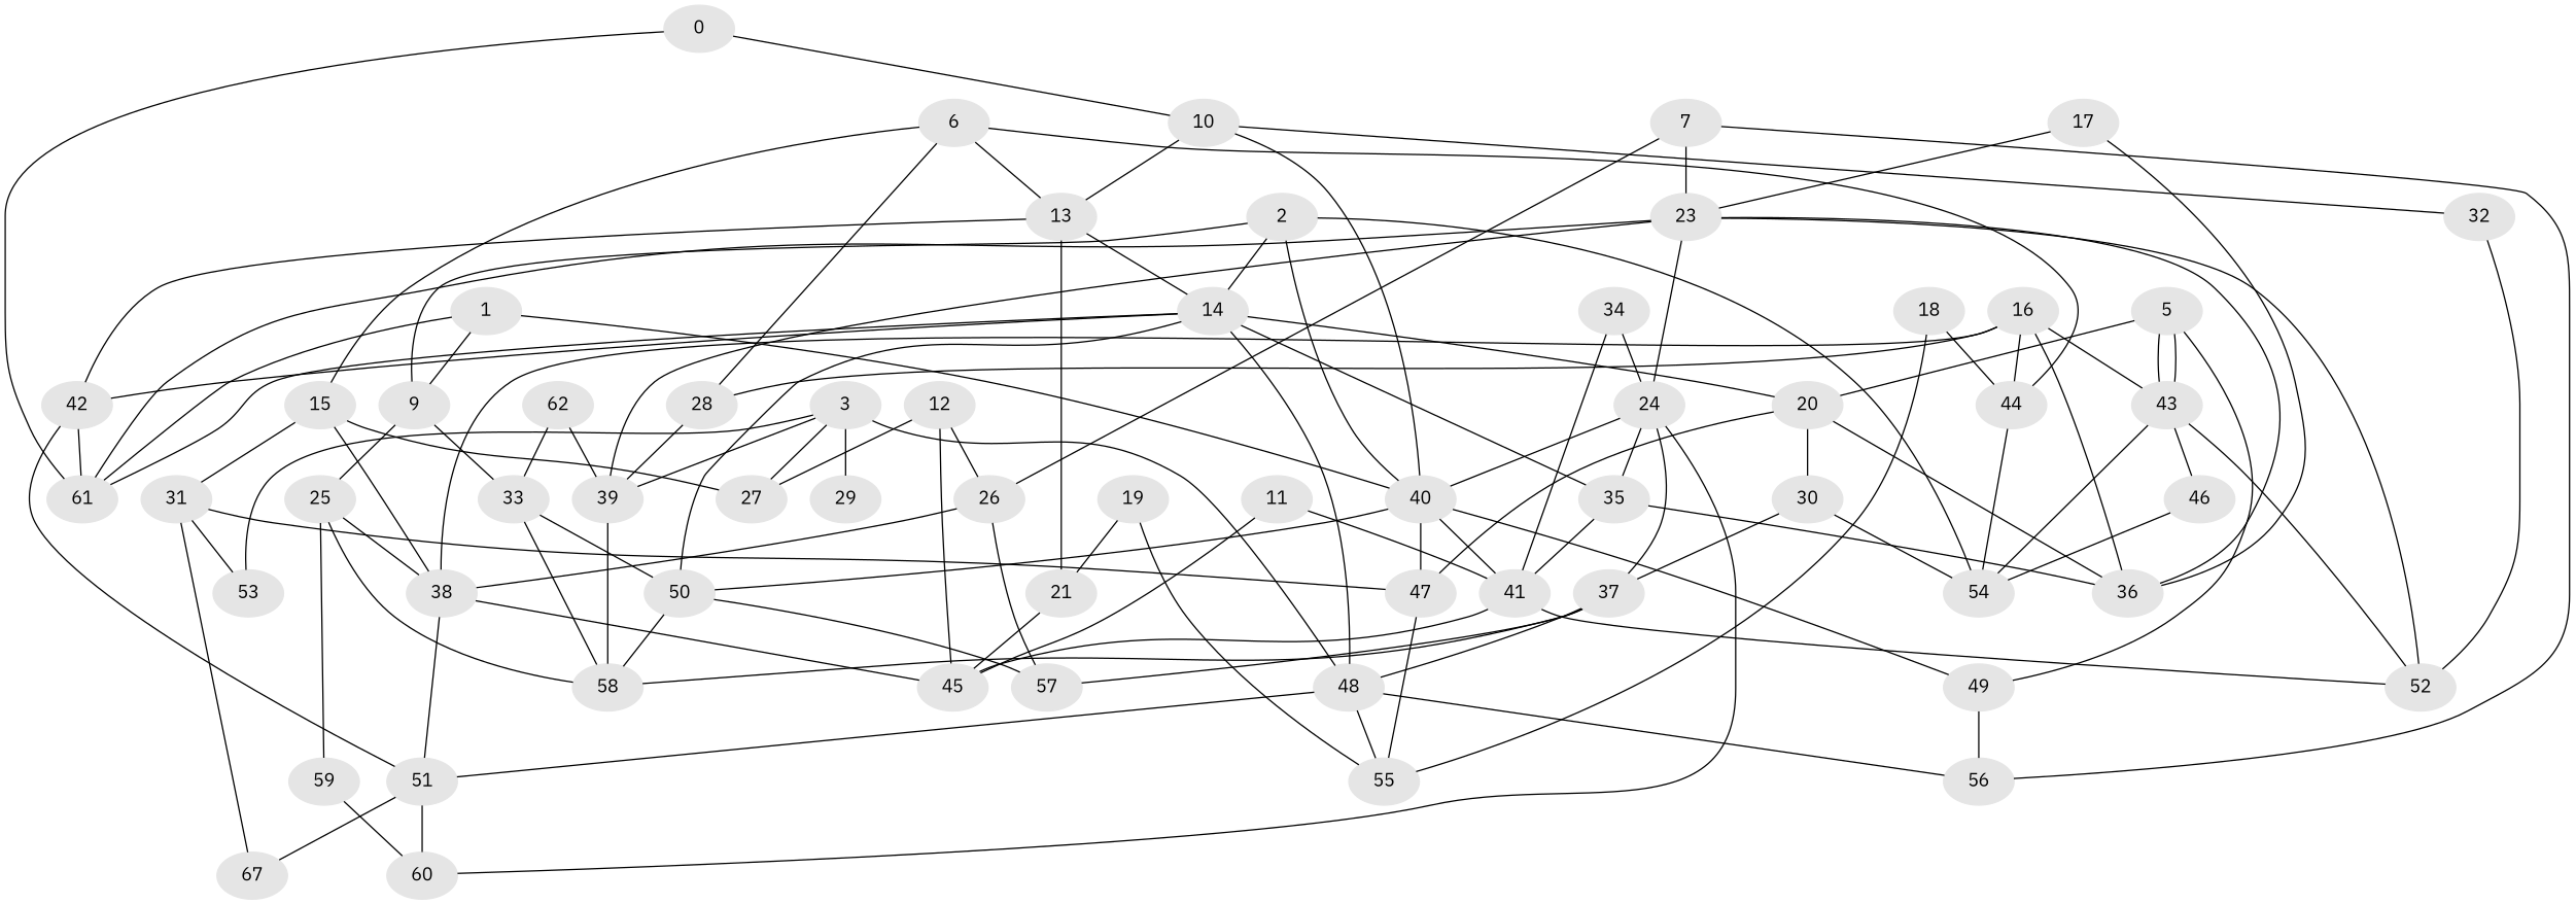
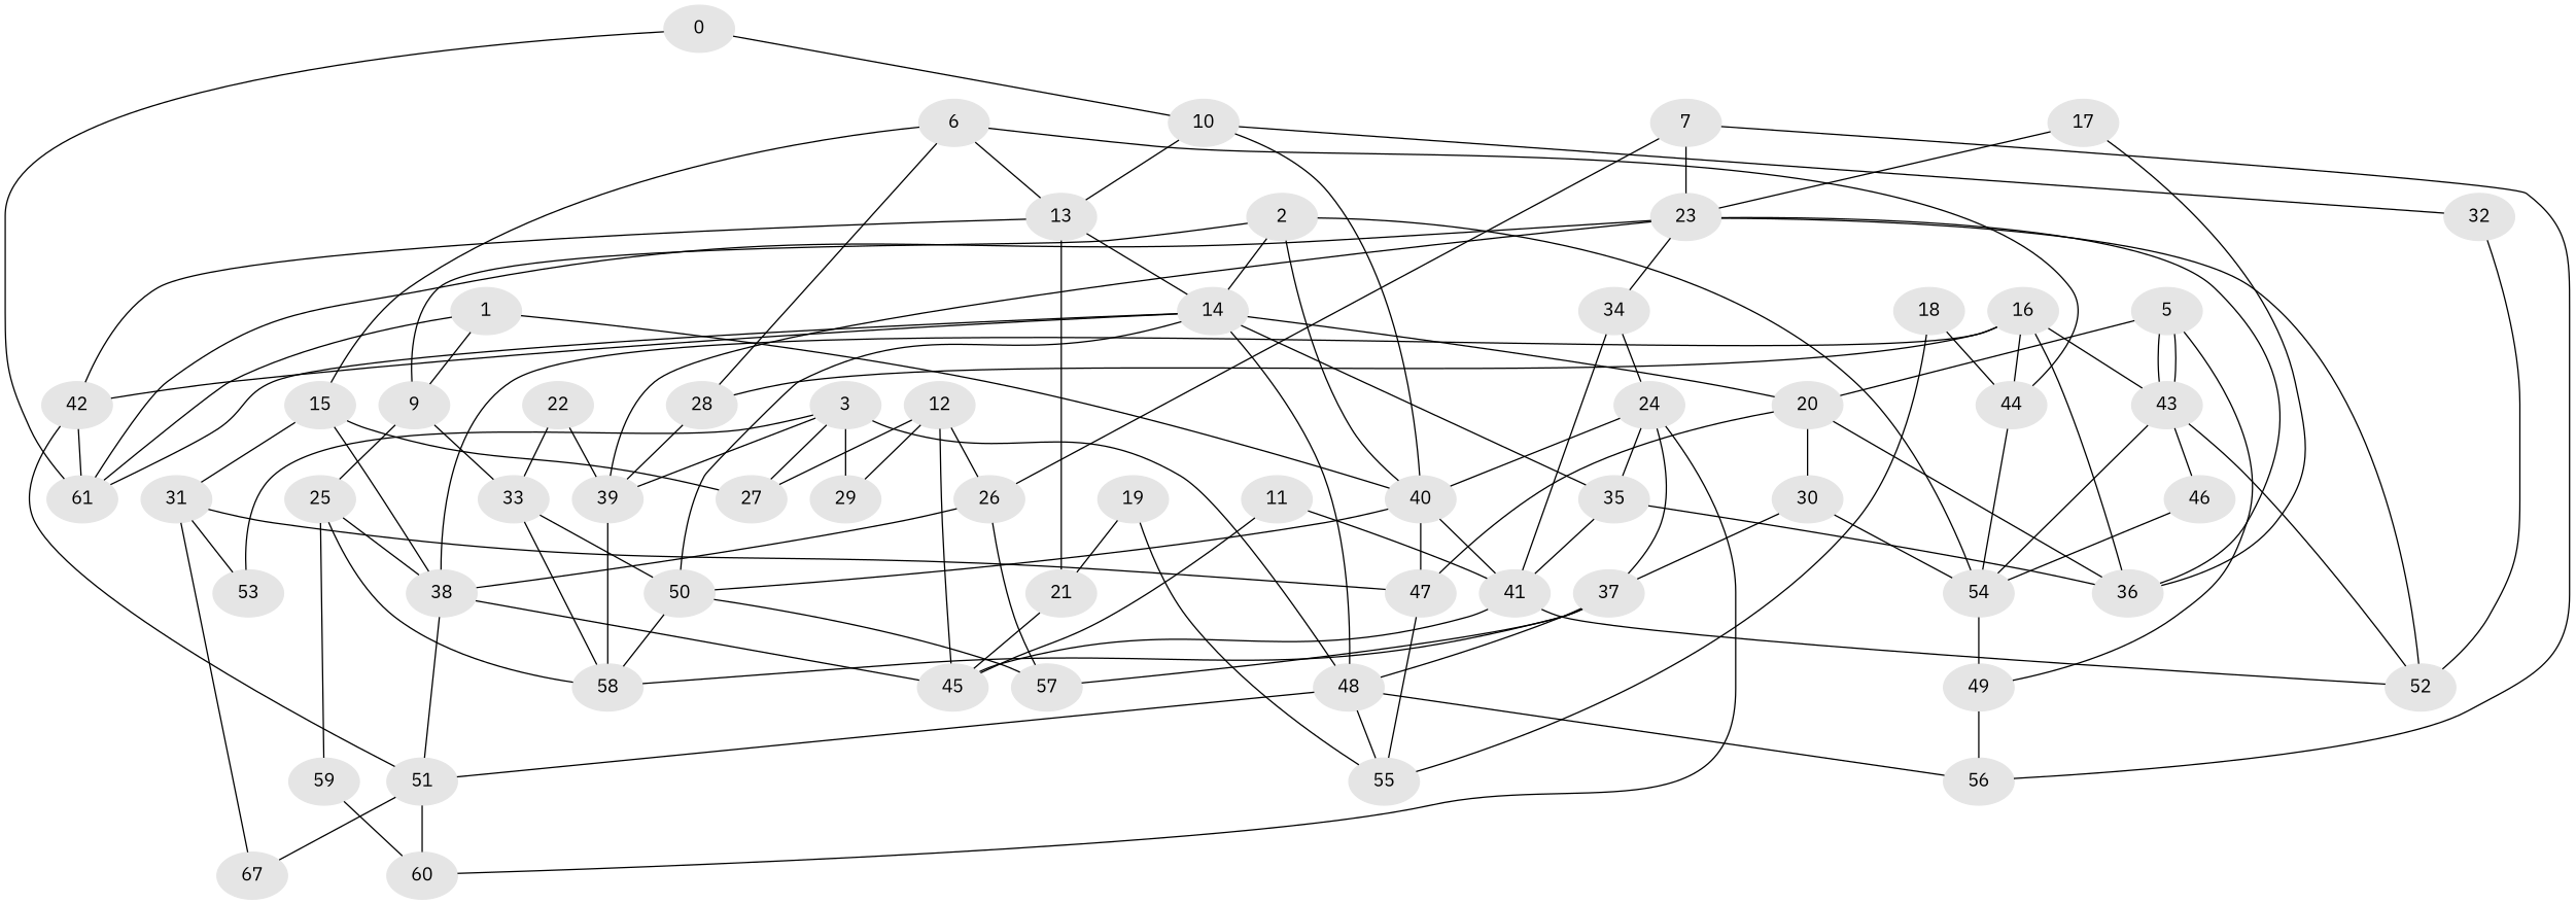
  graph {
    fontname="IBM Plex Sans"
    node [color=gray90 fontname="IBM Plex Sans" style=filled]
    edge [fontname="IBM Plex Sans"]
    1
    9
    40
    61
    25
    33
    49
    41
    50
    47
    2
    14
    54
    48
    20
    42
    35
    3
    27
    29
    39
    53
    58
    56
    55
    51
    n27 [label=0]
    10
    13
    32
    5
    43
    36
    30
    38
    59
    52
    46
    6
    15
    28
    44
    21
    31
    7
    23
    26
    34
    57
    16
    11
    45
    12
    n54 [label=67]
    17
    24
    37
    60
    18
    19
-   22 [label=62]
+   22
    1 -- 9
    1 -- 40
    1 -- 61
    9 -- 25
    9 -- 33
-   40 -- 49
+   54 -- 49
    40 -- 41
    40 -- 50
    40 -- 47
    25 -- 58
    25 -- 38
    25 -- 59
    33 -- 50
    33 -- 58
    49 -- 56
    41 -- 52
    41 -- 45
    50 -- 58
    50 -- 57
    47 -- 55
    2 -- 9
    2 -- 40
    2 -- 14
    2 -- 54
    14 -- 61
    14 -- 50
    14 -- 48
    14 -- 20
    14 -- 42
    14 -- 35
    48 -- 56
    48 -- 55
    48 -- 51
    20 -- 47
    20 -- 36
    20 -- 30
    42 -- 61
    42 -- 51
    35 -- 41
    35 -- 36
    3 -- 48
    3 -- 27
    3 -- 29
    3 -- 39
    3 -- 53
    39 -- 58
    51 -- n54
    51 -- 60
    n27 -- 61
    n27 -- 10
    10 -- 40
    10 -- 13
    10 -- 32
    13 -- 14
    13 -- 42
    13 -- 21
    32 -- 52
    5 -- 49
    5 -- 20
    5 -- 43
    5 -- 43
    43 -- 54
    43 -- 52
    43 -- 46
    30 -- 54
    30 -- 37
    38 -- 51
    38 -- 45
    59 -- 60
    46 -- 54
    6 -- 13
    6 -- 15
    6 -- 28
    6 -- 44
    15 -- 27
    15 -- 38
    15 -- 31
    28 -- 39
    44 -- 54
    21 -- 45
    31 -- 47
    31 -- 53
    31 -- n54
    7 -- 56
    7 -- 23
    7 -- 26
    23 -- 61
    23 -- 39
    23 -- 36
    23 -- 52
-   23 -- 24
+   23 -- 34
    26 -- 38
    26 -- 57
    34 -- 41
    34 -- 24
    16 -- 43
    16 -- 36
    16 -- 38
    16 -- 28
    16 -- 44
    11 -- 41
    11 -- 45
    12 -- 27
+   12 -- 29
    12 -- 26
    12 -- 45
    17 -- 36
    17 -- 23
    24 -- 40
    24 -- 35
    24 -- 37
    24 -- 60
    37 -- 48
    37 -- 58
    37 -- 57
    18 -- 55
    18 -- 44
    19 -- 55
    19 -- 21
    22 -- 33
    22 -- 39
  }
